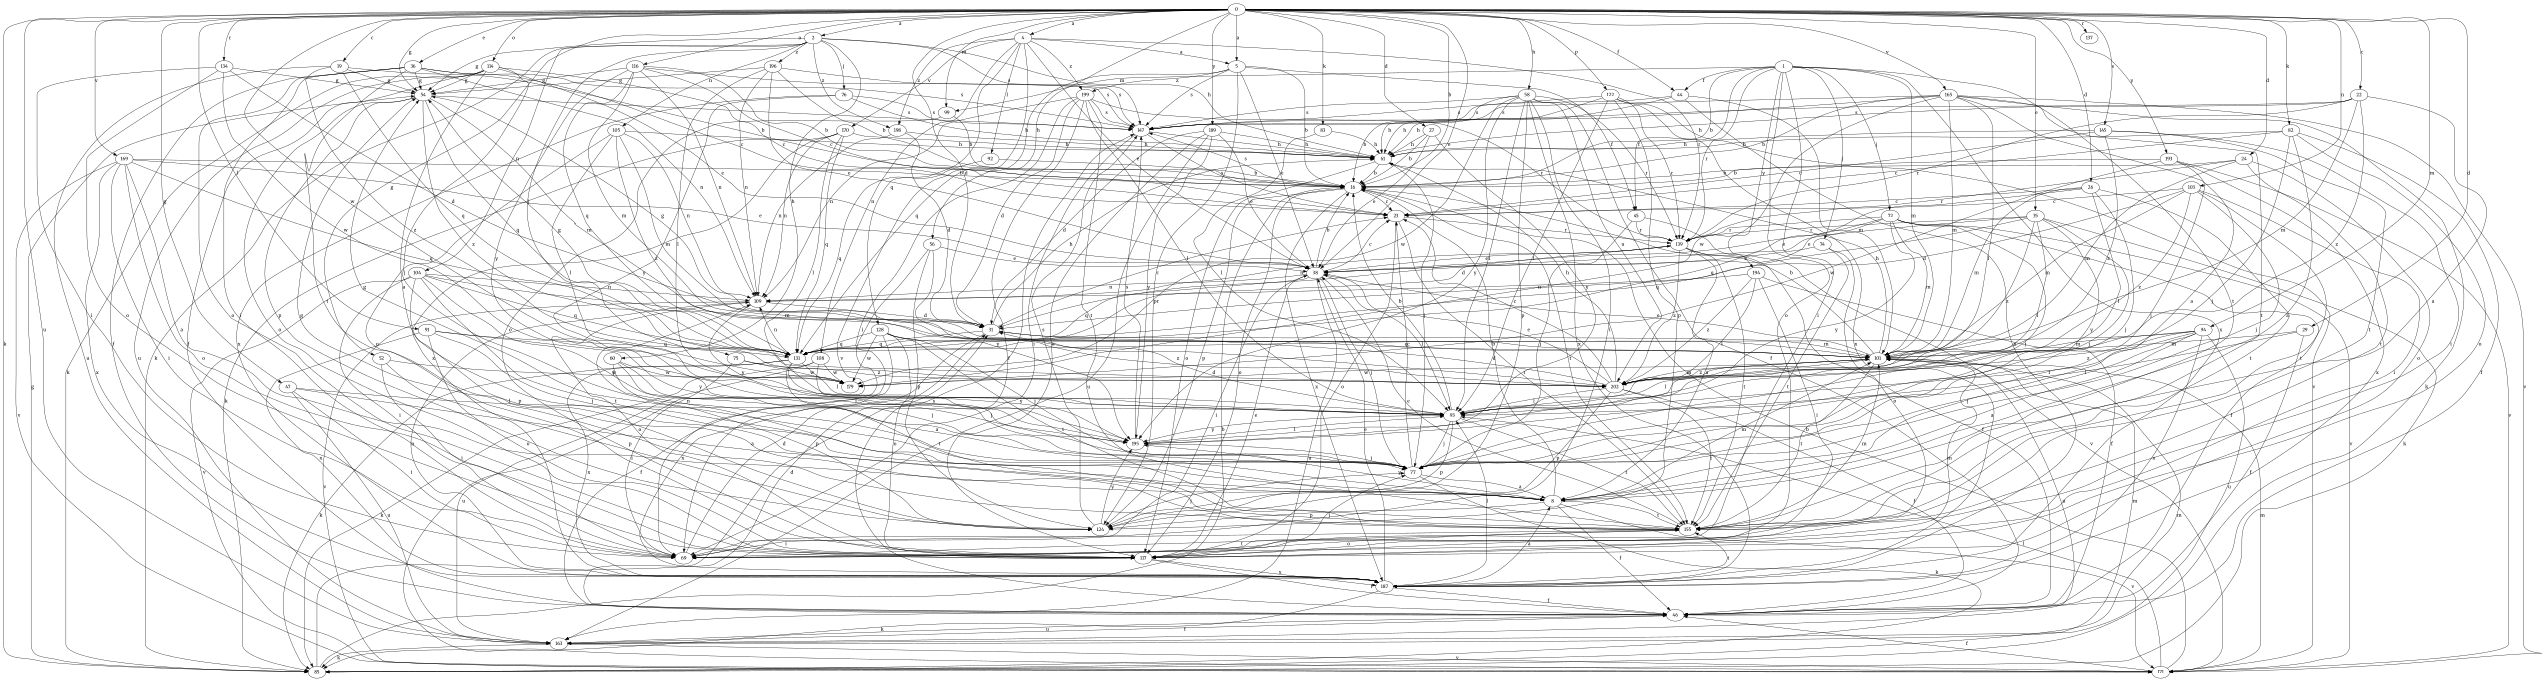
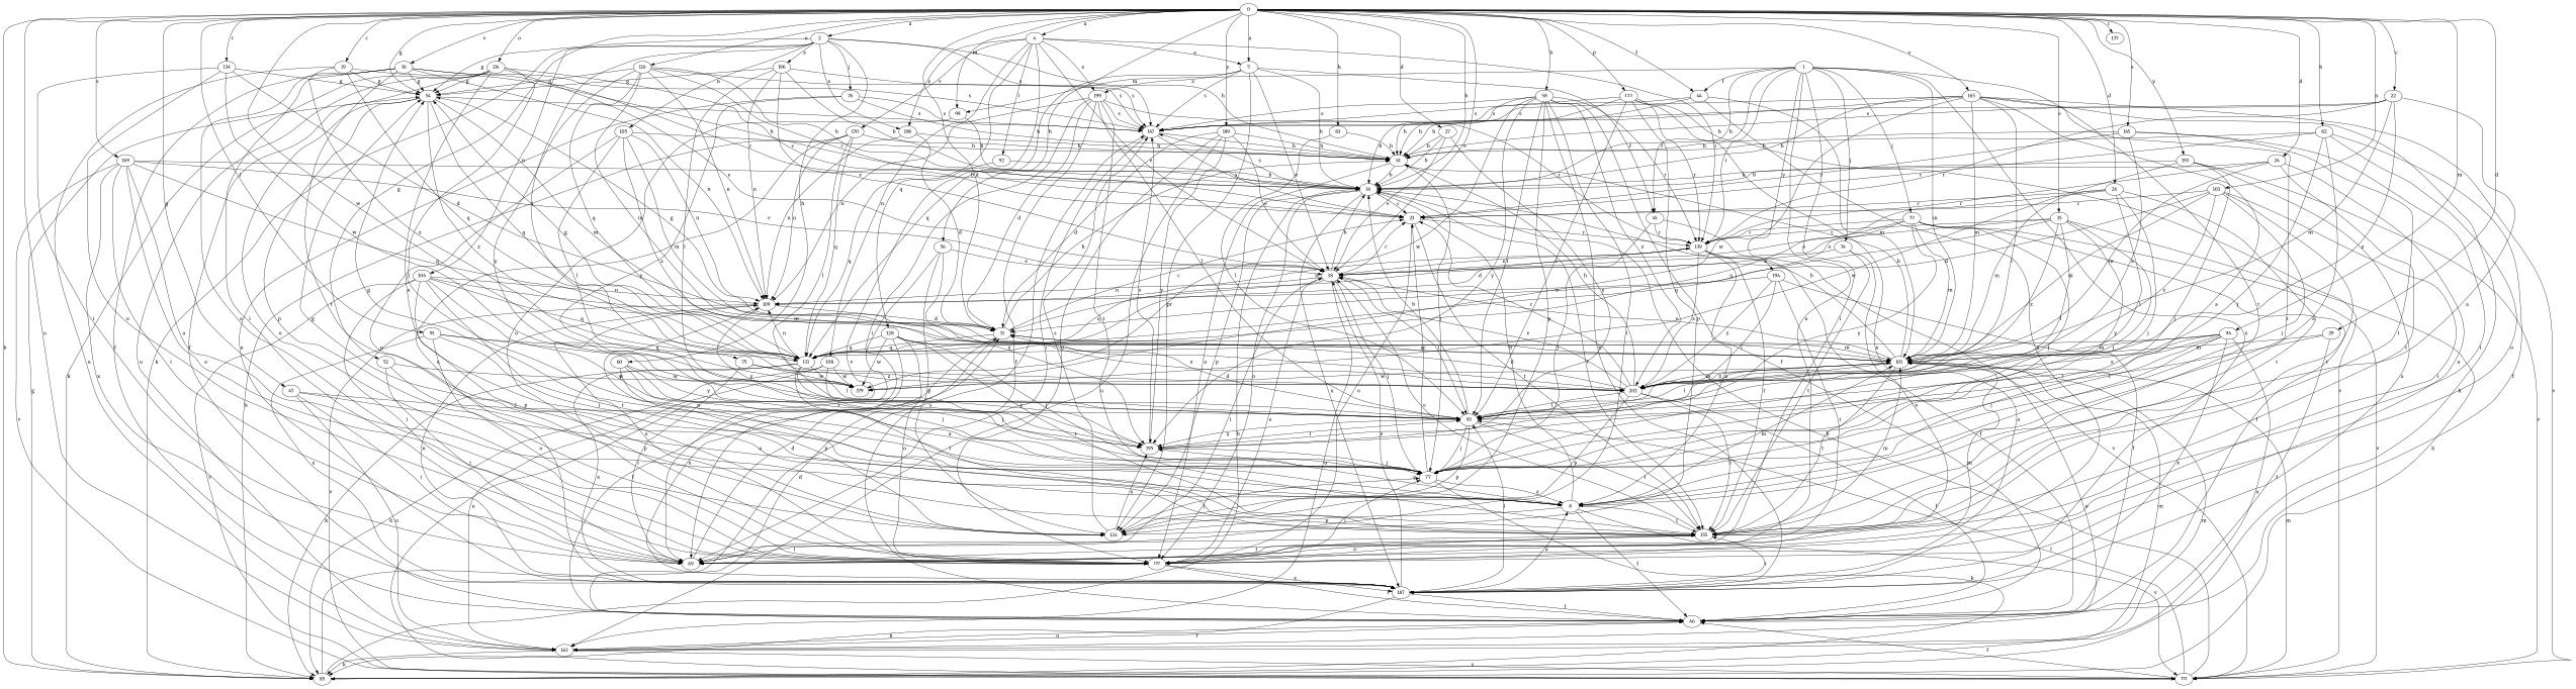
  strict digraph {
    fontname=Merriweather
    node [fontname=Merriweather]
    edge [fontname=Merriweather]
    0
    2
    n3 [label=4]
    5
    16
    19
    22
    24
    26
    27
    29
    31
    35
    36
    38
    44
    47
    52
    54
    56
    58
    82
    83
    85
    91
    94
    99
    103
    114
    116
    122
    134
    137
    145
    163
    165
    169
    179
    189
    193
    60
    61
    75
    76
    104
    105
    147
    196
    198
    139
    92
    108
    128
    170
    171
    199
    45
    124
    131
    117
    155
    187
    23
    202
    101
    8
    77
    93
    195
    46
    69
    109
    1
    72
    74
    194
    0 -> 2 [label=a]
    0 -> n3 [label=a]
    0 -> 5 [label=a]
    0 -> 16 [label=b]
    0 -> 19 [label=c]
    0 -> 22 [label=c]
    0 -> 24 [label=d]
    0 -> 26 [label=d]
    0 -> 27 [label=d]
    0 -> 29 [label=d]
    0 -> 31 [label=d]
    0 -> 35 [label=e]
    0 -> 36 [label=e]
    0 -> 38 [label=e]
    0 -> 44 [label=f]
    0 -> 47 [label=g]
    0 -> 52 [label=g]
    0 -> 54 [label=g]
    0 -> 56 [label=h]
    0 -> 58 [label=h]
    0 -> 82 [label=k]
    0 -> 83 [label=k]
    0 -> 85 [label=k]
    0 -> 91 [label=l]
    0 -> 94 [label=m]
    0 -> 99 [label=m]
    0 -> 103 [label=n]
    0 -> 114 [label=o]
    0 -> 116 [label=o]
    0 -> 122 [label=p]
    0 -> 134 [label=r]
    0 -> 137 [label=r]
    0 -> 145 [label=s]
    0 -> 163 [label=u]
    0 -> 165 [label=v]
    0 -> 169 [label=v]
    0 -> 179 [label=w]
    0 -> 189 [label=y]
    0 -> 193 [label=y]
    2 -> 54 [label=g]
    2 -> 85 [label=k]
    2 -> 60 [label=h]
    2 -> 61 [label=h]
    2 -> 75 [label=j]
    2 -> 76 [label=j]
    2 -> 104 [label=n]
    2 -> 105 [label=n]
    2 -> 147 [label=s]
    2 -> 196 [label=z]
    2 -> 198 [label=z]
    n3 -> 5 [label=a]
    n3 -> 38 [label=e]
    n3 -> 198 [label=z]
    n3 -> 139 [label=r]
    n3 -> 92 [label=l]
    n3 -> 108 [label=n]
    n3 -> 128 [label=q]
    n3 -> 170 [label=v]
    n3 -> 171 [label=v]
    n3 -> 199 [label=z]
    5 -> 16 [label=b]
    5 -> 38 [label=e]
    5 -> 147 [label=s]
    5 -> 199 [label=z]
    5 -> 45 [label=f]
    5 -> 124 [label=p]
    5 -> 131 [label=q]
    16 -> 147 [label=s]
    16 -> 124 [label=p]
    16 -> 117 [label=o]
    16 -> 155 [label=t]
    16 -> 187 [label=x]
    16 -> 23 [label=c]
    19 -> 16 [label=b]
    19 -> 54 [label=g]
    19 -> 163 [label=u]
    19 -> 131 [label=q]
    19 -> 202 [label=z]
    22 -> 61 [label=h]
    22 -> 147 [label=s]
    22 -> 139 [label=r]
    22 -> 202 [label=z]
    22 -> 101 [label=m]
    22 -> 8 [label=a]
    24 -> 16 [label=b]
    24 -> 139 [label=r]
    24 -> 117 [label=o]
    24 -> 155 [label=t]
    24 -> 101 [label=m]
    26 -> 131 [label=q]
    26 -> 155 [label=t]
    26 -> 23 [label=c]
    26 -> 101 [label=m]
    26 -> 77 [label=j]
    26 -> 93 [label=l]
    27 -> 16 [label=b]
    27 -> 38 [label=e]
    27 -> 61 [label=h]
    27 -> 195 [label=y]
    29 -> 101 [label=m]
    29 -> 93 [label=l]
    29 -> 46 [label=f]
    31 -> 54 [label=g]
    31 -> 61 [label=h]
    31 -> 131 [label=q]
    31 -> 187 [label=x]
    31 -> 23 [label=c]
    31 -> 101 [label=m]
    35 -> 38 [label=e]
    35 -> 85 [label=k]
    35 -> 139 [label=r]
    35 -> 131 [label=q]
    35 -> 202 [label=z]
    35 -> 77 [label=j]
    35 -> 93 [label=l]
    35 -> 195 [label=y]
    36 -> 54 [label=g]
    36 -> 147 [label=s]
    36 -> 117 [label=o]
    36 -> 155 [label=t]
    36 -> 23 [label=c]
    36 -> 46 [label=f]
    36 -> 69 [label=i]
    36 -> 109 [label=n]
    38 -> 16 [label=b]
    38 -> 163 [label=u]
    38 -> 131 [label=q]
    38 -> 23 [label=c]
    38 -> 77 [label=j]
    38 -> 93 [label=l]
    38 -> 69 [label=i]
    38 -> 109 [label=n]
    44 -> 61 [label=h]
    44 -> 147 [label=s]
    44 -> 187 [label=x]
    44 -> 101 [label=m]
    47 -> 163 [label=u]
    47 -> 8 [label=a]
    47 -> 93 [label=l]
    47 -> 69 [label=i]
    52 -> 179 [label=w]
    52 -> 124 [label=p]
    52 -> 69 [label=i]
    54 -> 147 [label=s]
    54 -> 124 [label=p]
    54 -> 131 [label=q]
    54 -> 117 [label=o]
    54 -> 202 [label=z]
    54 -> 101 [label=m]
    56 -> 38 [label=e]
    56 -> 124 [label=p]
    56 -> 195 [label=y]
    56 -> 69 [label=i]
    58 -> 16 [label=b]
    58 -> 179 [label=w]
    58 -> 147 [label=s]
    58 -> 139 [label=r]
    58 -> 124 [label=p]
    58 -> 187 [label=x]
-   58 -> 202 [label=u]
+   58 -> 202 [label=z]
    58 -> 93 [label=l]
    58 -> 195 [label=y]
    58 -> 46 [label=f]
    58 -> 69 [label=i]
    82 -> 61 [label=h]
    82 -> 117 [label=o]
    82 -> 23 [label=c]
    82 -> 8 [label=a]
    82 -> 77 [label=j]
    82 -> 46 [label=f]
    83 -> 61 [label=h]
    83 -> 93 [label=l]
    85 -> 16 [label=b]
    85 -> 54 [label=g]
    85 -> 147 [label=s]
    85 -> 101 [label=m]
    91 -> 131 [label=q]
    91 -> 117 [label=o]
    91 -> 187 [label=x]
    91 -> 77 [label=j]
    91 -> 195 [label=y]
    94 -> 163 [label=u]
    94 -> 131 [label=q]
    94 -> 187 [label=x]
    94 -> 202 [label=z]
    94 -> 101 [label=m]
    94 -> 8 [label=a]
    94 -> 77 [label=j]
    94 -> 93 [label=l]
    99 -> 16 [label=b]
    99 -> 117 [label=o]
    103 -> 31 [label=d]
    103 -> 155 [label=t]
    103 -> 23 [label=c]
    103 -> 202 [label=z]
    103 -> 101 [label=m]
    103 -> 77 [label=j]
    103 -> 69 [label=i]
    114 -> 38 [label=e]
    114 -> 54 [label=g]
    114 -> 85 [label=k]
    114 -> 163 [label=u]
    114 -> 23 [label=c]
    114 -> 8 [label=a]
    114 -> 77 [label=j]
    114 -> 46 [label=f]
    116 -> 16 [label=b]
    116 -> 54 [label=g]
    116 -> 147 [label=s]
    116 -> 131 [label=q]
    116 -> 23 [label=c]
    116 -> 101 [label=m]
    116 -> 195 [label=y]
    116 -> 109 [label=n]
    122 -> 61 [label=h]
    122 -> 147 [label=s]
    122 -> 139 [label=r]
    122 -> 171 [label=v]
    122 -> 124 [label=p]
    122 -> 187 [label=x]
    122 -> 93 [label=l]
    134 -> 31 [label=d]
    134 -> 54 [label=g]
    134 -> 179 [label=w]
    134 -> 117 [label=o]
    134 -> 69 [label=i]
    145 -> 61 [label=h]
    145 -> 155 [label=t]
    145 -> 23 [label=c]
    145 -> 202 [label=z]
    145 -> 69 [label=i]
    163 -> 85 [label=k]
    163 -> 171 [label=v]
    163 -> 101 [label=m]
    163 -> 46 [label=f]
    165 -> 16 [label=b]
    165 -> 85 [label=k]
    165 -> 179 [label=w]
    165 -> 61 [label=h]
    165 -> 147 [label=s]
    165 -> 171 [label=v]
    165 -> 155 [label=t]
    165 -> 101 [label=m]
    165 -> 8 [label=a]
    165 -> 93 [label=l]
    169 -> 16 [label=b]
    169 -> 38 [label=e]
    169 -> 171 [label=v]
    169 -> 131 [label=q]
    169 -> 117 [label=o]
    169 -> 187 [label=x]
    169 -> 8 [label=a]
    169 -> 69 [label=i]
    189 -> 31 [label=d]
    189 -> 38 [label=e]
    189 -> 163 [label=u]
    189 -> 61 [label=h]
    189 -> 117 [label=o]
    189 -> 195 [label=y]
    193 -> 16 [label=b]
    193 -> 179 [label=w]
    193 -> 171 [label=v]
    193 -> 187 [label=x]
    193 -> 77 [label=j]
    60 -> 179 [label=w]
    60 -> 124 [label=p]
    60 -> 8 [label=a]
    60 -> 77 [label=j]
    61 -> 16 [label=b]
    61 -> 117 [label=o]
    61 -> 77 [label=j]
    75 -> 179 [label=w]
    75 -> 202 [label=z]
    75 -> 69 [label=i]
    76 -> 61 [label=h]
    76 -> 147 [label=s]
    76 -> 187 [label=x]
    76 -> 195 [label=y]
    104 -> 171 [label=v]
    104 -> 124 [label=p]
    104 -> 131 [label=q]
    104 -> 155 [label=t]
    104 -> 101 [label=m]
    104 -> 77 [label=j]
    104 -> 69 [label=i]
    104 -> 109 [label=n]
    105 -> 61 [label=h]
    105 -> 117 [label=o]
    105 -> 202 [label=z]
    105 -> 101 [label=m]
    105 -> 93 [label=l]
    105 -> 109 [label=n]
    147 -> 61 [label=h]
    147 -> 23 [label=s]
    147 -> 69 [label=i]
    196 -> 16 [label=b]
    196 -> 38 [label=e]
    196 -> 54 [label=g]
    196 -> 147 [label=s]
    196 -> 93 [label=l]
    196 -> 109 [label=n]
    198 -> 31 [label=d]
    198 -> 61 [label=h]
    198 -> 109 [label=n]
    139 -> 38 [label=e]
    139 -> 155 [label=t]
    139 -> 202 [label=z]
    139 -> 8 [label=a]
    139 -> 46 [label=f]
    139 -> 109 [label=n]
    92 -> 16 [label=b]
    92 -> 131 [label=q]
    108 -> 85 [label=k]
    108 -> 163 [label=u]
    108 -> 179 [label=w]
    108 -> 195 [label=y]
    128 -> 179 [label=w]
    128 -> 131 [label=q]
    128 -> 117 [label=o]
    128 -> 155 [label=t]
    128 -> 202 [label=z]
    128 -> 77 [label=j]
    128 -> 46 [label=f]
    170 -> 85 [label=k]
    170 -> 61 [label=h]
    170 -> 131 [label=q]
    170 -> 187 [label=x]
    170 -> 93 [label=l]
    170 -> 109 [label=n]
    171 -> 16 [label=b]
    171 -> 101 [label=m]
    171 -> 93 [label=l]
    171 -> 46 [label=f]
    199 -> 31 [label=d]
    199 -> 147 [label=s]
    199 -> 139 [label=r]
    199 -> 155 [label=t]
    199 -> 93 [label=l]
    199 -> 46 [label=f]
    199 -> 69 [label=i]
    199 -> 109 [label=n]
    45 -> 139 [label=r]
    45 -> 171 [label=v]
    45 -> 77 [label=j]
    124 -> 147 [label=s]
    124 -> 77 [label=j]
    124 -> 195 [label=y]
    131 -> 54 [label=g]
    131 -> 85 [label=k]
    131 -> 139 [label=r]
    131 -> 155 [label=t]
    131 -> 187 [label=x]
    131 -> 77 [label=j]
    131 -> 93 [label=l]
    131 -> 109 [label=n]
    117 -> 38 [label=e]
    117 -> 187 [label=x]
    117 -> 101 [label=m]
    117 -> 77 [label=j]
    117 -> 46 [label=f]
    155 -> 38 [label=e]
    155 -> 54 [label=g]
    155 -> 117 [label=o]
    155 -> 101 [label=m]
    155 -> 69 [label=i]
    187 -> 38 [label=e]
    187 -> 85 [label=k]
    187 -> 155 [label=t]
    187 -> 8 [label=a]
    187 -> 93 [label=l]
    187 -> 46 [label=f]
    187 -> 109 [label=n]
    23 -> 139 [label=r]
    23 -> 117 [label=o]
    23 -> 155 [label=t]
    202 -> 31 [label=d]
    202 -> 38 [label=e]
    202 -> 61 [label=h]
    202 -> 124 [label=p]
    202 -> 155 [label=t]
    202 -> 23 [label=c]
    202 -> 101 [label=m]
    202 -> 93 [label=l]
    202 -> 46 [label=f]
    101 -> 16 [label=b]
    101 -> 38 [label=e]
    101 -> 163 [label=u]
    101 -> 179 [label=w]
    101 -> 61 [label=h]
    101 -> 155 [label=t]
    101 -> 202 [label=z]
    101 -> 93 [label=l]
    8 -> 16 [label=b]
    8 -> 171 [label=v]
    8 -> 124 [label=p]
    8 -> 155 [label=t]
    8 -> 101 [label=m]
    8 -> 195 [label=y]
    8 -> 46 [label=f]
    8 -> 109 [label=n]
    77 -> 54 [label=g]
    77 -> 85 [label=k]
    77 -> 23 [label=c]
    77 -> 8 [label=a]
    93 -> 16 [label=b]
    93 -> 31 [label=d]
    93 -> 124 [label=p]
    93 -> 155 [label=t]
    93 -> 77 [label=j]
    93 -> 195 [label=y]
    195 -> 147 [label=s]
    195 -> 77 [label=j]
    195 -> 93 [label=l]
    46 -> 31 [label=d]
    46 -> 163 [label=u]
    69 -> 31 [label=d]
    69 -> 155 [label=t]
    109 -> 31 [label=d]
    109 -> 171 [label=v]
    109 -> 117 [label=o]
    109 -> 195 [label=y]
    1 -> 16 [label=b]
    1 -> 44 [label=f]
    1 -> 99 [label=m]
    1 -> 139 [label=r]
    1 -> 45 [label=f]
    1 -> 117 [label=o]
    1 -> 155 [label=t]
    1 -> 187 [label=x]
    1 -> 101 [label=m]
    1 -> 69 [label=i]
    1 -> 72 [label=j]
    1 -> 74 [label=j]
    1 -> 194 [label=y]
    72 -> 31 [label=d]
    72 -> 38 [label=e]
    72 -> 139 [label=r]
    72 -> 171 [label=v]
    72 -> 101 [label=m]
    72 -> 77 [label=j]
    72 -> 195 [label=y]
    72 -> 46 [label=f]
    74 -> 38 [label=e]
    74 -> 117 [label=o]
    74 -> 155 [label=t]
    194 -> 202 [label=z]
    194 -> 93 [label=l]
    194 -> 46 [label=f]
    194 -> 69 [label=i]
    194 -> 109 [label=n]
  }
